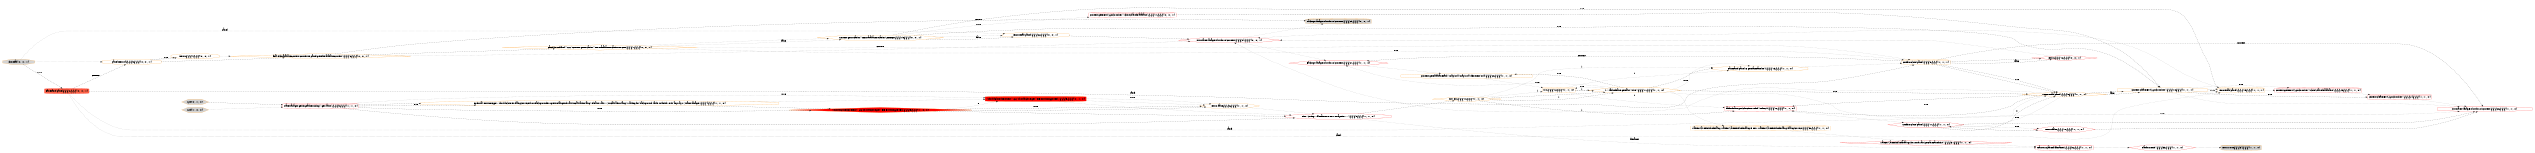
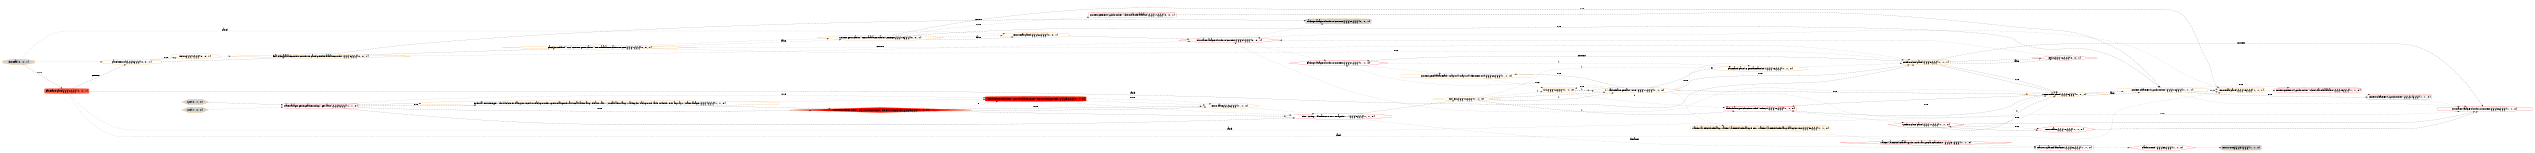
  digraph {
    rankdir=LR
    node [color=darkorange fillcolor=white shape=cylinder style=filled]
    edge [style=dotted]
    n1 [label="return@@@4@@@['0', '0', '1']" shape=octagon]
    n2 [label="final BibDatabaseContext context = panel.getBibDatabaseContext()@@@6@@@['0', '0', '1']" shape=diamond]
    n3 [color=red label="AutosaveManager.shutdown(context)@@@24@@@['0', '0', '1']" shape=hexagon]
    n4 [fillcolor=lightgray label="BackupManager.shutdown(context)@@@25@@@['0', '0', '1']"]
    n5 [label="panel.isModified() && (context.getLocation() == DatabaseLocation.LOCAL)@@@7@@@['0', '0', '1']" shape=diamond]
    n6 [color=red label="BackupManager.shutdown(context)@@@27@@@['1', '1', '0']" shape=hexagon]
    n7 [color=red label="tabbedPane.getSelectionModel().select(i)@@@16@@@['1', '1', '0']"]
    n8 [color=red label="!confirmClose(panel)@@@17@@@['1', '1', '0']" shape=hexagon]
    n9 [color=red label="AutosaveManager.shutdown(context)@@@26@@@['1', '1', '0']" shape=octagon]
    n10 [color=red label="return false@@@18@@@['1', '1', '0']" shape=hexagon]
    n11 [label="removeTab(panel)@@@9@@@['1', '1', '1']" shape=diamond]
    n12 [label="context.getDatabasePath().map(null).map(null).ifPresent(null)@@@28@@@['1', '1', '0']" shape=octagon]
    n13 [label="i++@@@12@@@['1', '1', '0']"]
    n14 [color=red label="context.getDBMSSynchronizer().closeSharedDatabase()@@@23@@@['1', '1', '0']"]
    n15 [color=red label="context.clearDBMSSynchronizer()@@@24@@@['1', '1', '0']"]
    n16 [color=red label="tearDownJabRef(filenames)@@@32@@@['1', '1', '0']"]
    n17 [color=red label="Platform.exit()@@@33@@@['1', '1', '0']" shape=hexagon]
    n18 [fillcolor=lightgray label="return true@@@34@@@['1', '1', '0']"]
    n19 [fillcolor=lightgray label="quit['0', '1', '0']" shape=hexagon]
    n20 [color=red label="stateManager.getAnyTaskRunning().getValue()@@@3@@@['1', '1', '0']"]
    n21 [label="Optional<ButtonType> shouldClose = dialogService.showBackgroundProgressDialogAndWait(Localization.lang(\"Please wait...\"),Localization.lang(\"Waiting for background tasks to finish. Quit anyway?\"),stateManager)@@@4@@@['1', '1', '0']" shape=octagon]
    n22 [fillcolor=red label="!(shouldClose.isPresent() && (shouldClose.get() == ButtonType.YES))@@@5@@@['0', '1', '0']"]
    n23 [fillcolor=red label="!(shouldClose.isPresent() && shouldClose.get() == ButtonType.YES)@@@5@@@['1', '0', '0']" shape=diamond]
    n24 [color=red label="List<String> filenames = new ArrayList<>()@@@9@@@['1', '1', '0']" shape=octagon]
    n25 [label="i < tabbedPane.getTabs().size()@@@11@@@['1', '1', '0']" shape=hexagon]
    n26 [label="BasePanel panel = getBasePanelAt(i)@@@13@@@['1', '1', '0']" shape=octagon]
    n27 [label="confirmClose(panel)@@@8@@@['1', '1', '1']"]
    n28 [label="WaitForSaveFinishedDialog waitForSaveFinishedDialog = new WaitForSaveFinishedDialog(dialogService)@@@30@@@['1', '1', '0']"]
    n29 [color=red label="return@@@12@@@['0', '0', '1']" shape=diamond]
    n30 [label="context.clearDBMSSynchronizer()@@@18@@@['1', '1', '1']" shape=octagon]
    n31 [color=red label="waitForSaveFinishedDialog.showAndWait(getBasePanelList())@@@31@@@['1', '1', '0']" shape=diamond]
    n32 [label="panel == null@@@3@@@['0', '0', '1']" shape=octagon]
    n33 [label="removeTab(panel)@@@22@@@['0', '0', '1']" shape=octagon]
    n34 [fillcolor=lightgray label="quit['1', '0', '0']" shape=hexagon]
    n35 [color=red fillcolor=tomato label="BasePanel panel@@@2@@@['0', '0', '1']"]
    n36 [label="removeTab(panel)@@@19@@@['1', '1', '1']"]
    n37 [label="return false@@@6@@@['1', '1', '0']" shape=hexagon]
    n38 [label="context.getLocation() == DatabaseLocation.SHARED@@@15@@@['0', '0', '1']" shape=hexagon]
    n39 [color=red label="context.getDBMSSynchronizer().closeSharedDatabase()@@@17@@@['0', '0', '1']"]
    n40 [label="int i = 0@@@10@@@['1', '1', '0']" shape=diamond]
    n41 [fillcolor=lightgray label="closeTab['0', '0', '1']" shape=octagon]
    n1 -> n2
    n2 -> n3 [label=context]
    n2 -> n4 [label=context style=dashed]
    n2 -> n5 [style=dashed]
    n3 -> n4
    n3 -> n6
    n5 -> n27 [label=true]
    n5 -> n27
    n5 -> n38 [label=false]
    n5 -> n38
    n6 -> n12
    n7 -> n8
    n8 -> n9 [style=dashed]
    n8 -> n10 [style=dashed]
    n8 -> n10 [label=true]
    n8 -> n11 [label=0 style=dashed]
    n10 -> n9 [style=dashed]
    n11 -> n3
    n11 -> n7 [style=dashed]
    n11 -> n7 [label=true style=dashed]
    n11 -> n8 [label=true]
    n11 -> n30 [label=false style=dashed]
    n11 -> n30 [style=dashed]
    n12 -> n13
    n13 -> n7 [label=i]
    n13 -> n25 [label=i style=dashed]
    n13 -> n25 [style=dashed]
-   n13 -> n26 [label=i]
+   n6 -> n26 [label=i]
    n14 -> n15
    n15 -> n9
    n16 -> n17
    n17 -> n18
    n19 -> n20 [style=dashed]
    n20 -> n21 [label=true style=dashed]
    n20 -> n21 [style=dashed]
    n20 -> n22 [label=true]
    n20 -> n23 [label=true style=dashed]
    n20 -> n24 [style=dashed]
    n21 -> n22
    n21 -> n23 [style=dashed]
    n22 -> n24
    n22 -> n37 [label=true]
    n22 -> n37
    n23 -> n22 [label=0]
    n23 -> n24 [style=dashed]
    n23 -> n37 [label=true style=dashed]
    n23 -> n37 [style=dashed]
    n24 -> n16 [label=filenames]
    n24 -> n40 [style=dashed]
    n25 -> n6 [label=true]
    n25 -> n9 [label=true]
    n25 -> n11 [label=true style=dashed]
    n25 -> n12 [label=true style=dashed]
    n25 -> n13 [label=true]
    n25 -> n26 [label=true]
    n25 -> n26 [style=dashed]
+   n25 -> n27 [label=true style=dashed]
    n25 -> n28
    n26 -> n27
    n27 -> n6 [label=context style=dashed]
    n27 -> n9 [label=context style=dashed]
    n27 -> n11 [label=true style=dashed]
    n27 -> n11 [style=dashed]
    n27 -> n29 [style=dashed]
    n27 -> n29 [label=false style=dashed]
    n28 -> n31
    n29 -> n3
    n30 -> n9
    n30 -> n14 [label=true]
    n30 -> n15 [label=true style=dashed]
    n30 -> n36 [style=dashed]
    n30 -> n36 [label=true]
    n31 -> n16
    n32 -> n1
    n32 -> n1 [label=true style=dashed]
    n32 -> n2 [style=dashed]
    n33 -> n3 [style=dashed]
    n34 -> n20
    n35 -> n11 [label=panel]
    n35 -> n27 [label=panel style=dashed]
    n35 -> n32 [label=context style=dashed]
    n35 -> n36 [label=panel]
    n36 -> n3
    n36 -> n14
    n37 -> n24
    n38 -> n30 [label=true style=dashed]
    n38 -> n33 [label=false style=dashed]
    n38 -> n33
    n38 -> n36 [label=true style=dashed]
    n38 -> n39 [label=true]
    n39 -> n30 [style=dashed]
    n40 -> n7 [label=i style=dashed]
    n40 -> n13 [label=i]
    n40 -> n25 [style=dashed]
    n40 -> n25 [label=i style=dashed]
    n40 -> n26 [label=i]
    n41 -> n32
    n41 -> n33 [label=panel]
    n41 -> n35 [label=true style=dashed]
  }
